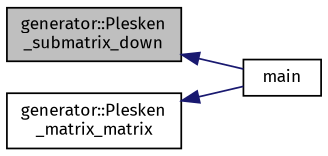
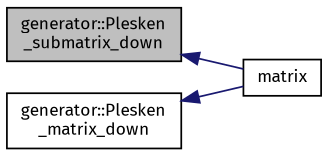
  digraph {
    fontname="Fira Sans"
    rankdir=LR
    node [color=black fillcolor=white fontname="Fira Sans" fontsize=10 shape=record style=filled]
    edge [color=midnightblue dir=back fontname="Fira Sans" fontsize=10 labelfontname=Helvetica labelfontsize=10 style=solid]
    n1 [fillcolor=grey75 fontcolor=black height=0.2 label="generator::Plesken\l_submatrix_down" width=0.4]
-   n2 [height=0.2 label=main width=0.4]
-   n3 [height=0.2 label="generator::Plesken\l_matrix_matrix" width=0.4]
+   n2 [height=0.2 label=matrix width=0.4]
+   n3 [height=0.2 label="generator::Plesken\l_matrix_down" width=0.4]
    n1 -> n2
    n3 -> n2
  }
